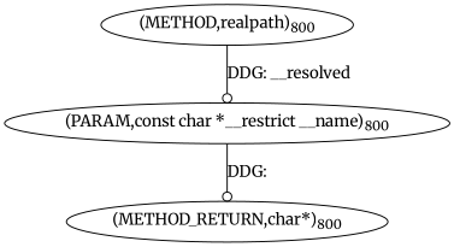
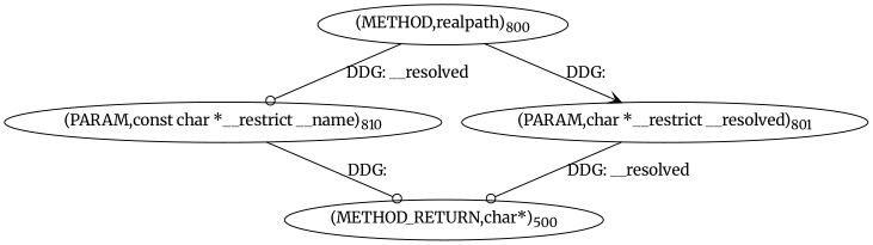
  digraph {
    fontname=Merriweather
    node [fontname=Merriweather]
    edge [arrowhead=odot fontname=Merriweather]
    n1 [label=<(METHOD,realpath)<SUB>800</SUB>>]
-   n2 [label=<(PARAM,const char *__restrict __name)<SUB>800</SUB>>]
-   n4 [label=<(METHOD_RETURN,char*)<SUB>800</SUB>>]
+   n2 [label=<(PARAM,const char *__restrict __name)<SUB>810</SUB>>]
+   n3 [label=<(PARAM,char *__restrict __resolved)<SUB>801</SUB>>]
+   n4 [label=<(METHOD_RETURN,char*)<SUB>500</SUB>>]
    n1 -> n2 [label="DDG: __resolved"]
+   n1 -> n3 [arrowhead=vee label="DDG: "]
    n2 -> n4 [label="DDG: "]
+   n3 -> n4 [label="DDG: __resolved"]
  }
